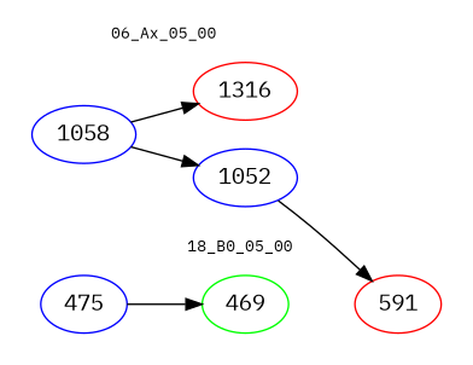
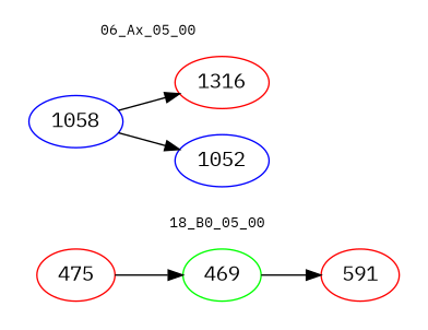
  digraph {
    fontname="IBM Plex Mono"
    rankdir=LR
    node [color=blue fontname="IBM Plex Mono"]
    edge [color=black fontname="IBM Plex Mono"]
    n1 [label=1058]
    n2 [label=1052]
    n3 [color=red label=1316]
    n4 [color=green label=469]
-   n5 [label=475]
+   n5 [color=red label=475]
    n6 [color=red label=591]
    subgraph cluster_1 {
      color=white
      fontsize=10
      label="06_Ax_05_00"
      n1
      n2
      n3
    }
    subgraph cluster_2 {
      color=white
      fontsize=10
      label="18_B0_05_00"
      n4
      n5
      n6
    }
    n1 -> n2
    n1 -> n3
-   n2 -> n6
+   n4 -> n6
    n5 -> n4
  }
